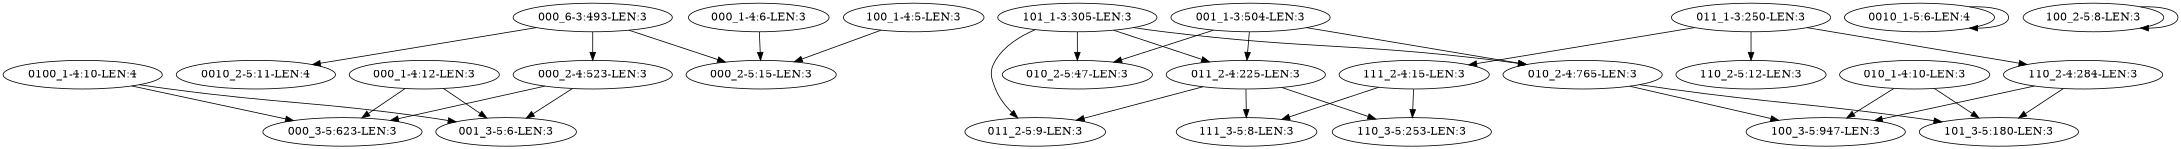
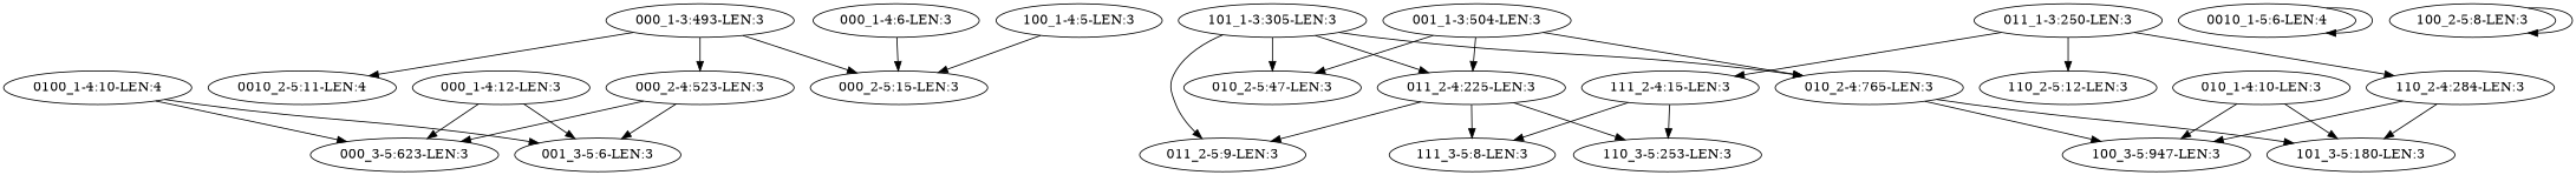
  digraph {
    n1 [label="000_2-4:523-LEN:3"]
    "000_3-5:623-LEN:3"
    "001_3-5:6-LEN:3"
    "101_1-3:305-LEN:3"
    "011_2-5:9-LEN:3"
    "011_2-4:225-LEN:3"
    "010_2-4:765-LEN:3"
    "010_2-5:47-LEN:3"
    "110_3-5:253-LEN:3"
    "111_3-5:8-LEN:3"
    "100_3-5:947-LEN:3"
    "101_3-5:180-LEN:3"
    "0010_1-5:6-LEN:4"
    "100_1-4:5-LEN:3"
    "000_2-5:15-LEN:3"
    "100_2-5:8-LEN:3"
    "110_2-4:284-LEN:3"
-   "000_1-3:493-LEN:3" [label="000_6-3:493-LEN:3"]
+   "000_1-3:493-LEN:3"
    "0010_2-5:11-LEN:4"
    "011_1-3:250-LEN:3"
    "110_2-5:12-LEN:3"
    "111_2-4:15-LEN:3"
    "010_1-4:10-LEN:3"
    "001_1-3:504-LEN:3"
    "000_1-4:12-LEN:3"
    "000_1-4:6-LEN:3"
    "0100_1-4:10-LEN:4"
    n1 -> "000_3-5:623-LEN:3"
    n1 -> "001_3-5:6-LEN:3"
    "101_1-3:305-LEN:3" -> "011_2-5:9-LEN:3"
    "101_1-3:305-LEN:3" -> "011_2-4:225-LEN:3"
    "101_1-3:305-LEN:3" -> "010_2-4:765-LEN:3"
    "101_1-3:305-LEN:3" -> "010_2-5:47-LEN:3"
    "011_2-4:225-LEN:3" -> "011_2-5:9-LEN:3"
    "011_2-4:225-LEN:3" -> "110_3-5:253-LEN:3"
    "011_2-4:225-LEN:3" -> "111_3-5:8-LEN:3"
    "010_2-4:765-LEN:3" -> "100_3-5:947-LEN:3"
    "010_2-4:765-LEN:3" -> "101_3-5:180-LEN:3"
    "0010_1-5:6-LEN:4" -> "0010_1-5:6-LEN:4"
    "100_1-4:5-LEN:3" -> "000_2-5:15-LEN:3"
    "100_2-5:8-LEN:3" -> "100_2-5:8-LEN:3"
    "110_2-4:284-LEN:3" -> "100_3-5:947-LEN:3"
    "110_2-4:284-LEN:3" -> "101_3-5:180-LEN:3"
    "000_1-3:493-LEN:3" -> n1
    "000_1-3:493-LEN:3" -> "000_2-5:15-LEN:3"
    "000_1-3:493-LEN:3" -> "0010_2-5:11-LEN:4"
    "011_1-3:250-LEN:3" -> "110_2-4:284-LEN:3"
    "011_1-3:250-LEN:3" -> "110_2-5:12-LEN:3"
    "011_1-3:250-LEN:3" -> "111_2-4:15-LEN:3"
    "111_2-4:15-LEN:3" -> "110_3-5:253-LEN:3"
    "111_2-4:15-LEN:3" -> "111_3-5:8-LEN:3"
    "010_1-4:10-LEN:3" -> "100_3-5:947-LEN:3"
    "010_1-4:10-LEN:3" -> "101_3-5:180-LEN:3"
    "001_1-3:504-LEN:3" -> "011_2-4:225-LEN:3"
    "001_1-3:504-LEN:3" -> "010_2-4:765-LEN:3"
    "001_1-3:504-LEN:3" -> "010_2-5:47-LEN:3"
    "000_1-4:12-LEN:3" -> "000_3-5:623-LEN:3"
    "000_1-4:12-LEN:3" -> "001_3-5:6-LEN:3"
    "000_1-4:6-LEN:3" -> "000_2-5:15-LEN:3"
    "0100_1-4:10-LEN:4" -> "000_3-5:623-LEN:3"
    "0100_1-4:10-LEN:4" -> "001_3-5:6-LEN:3"
  }
